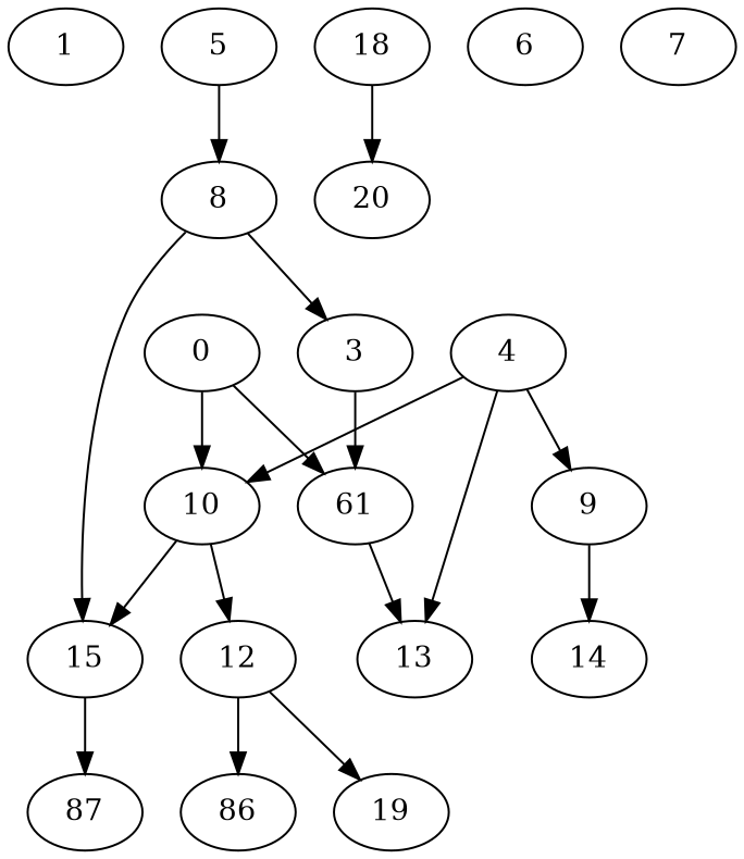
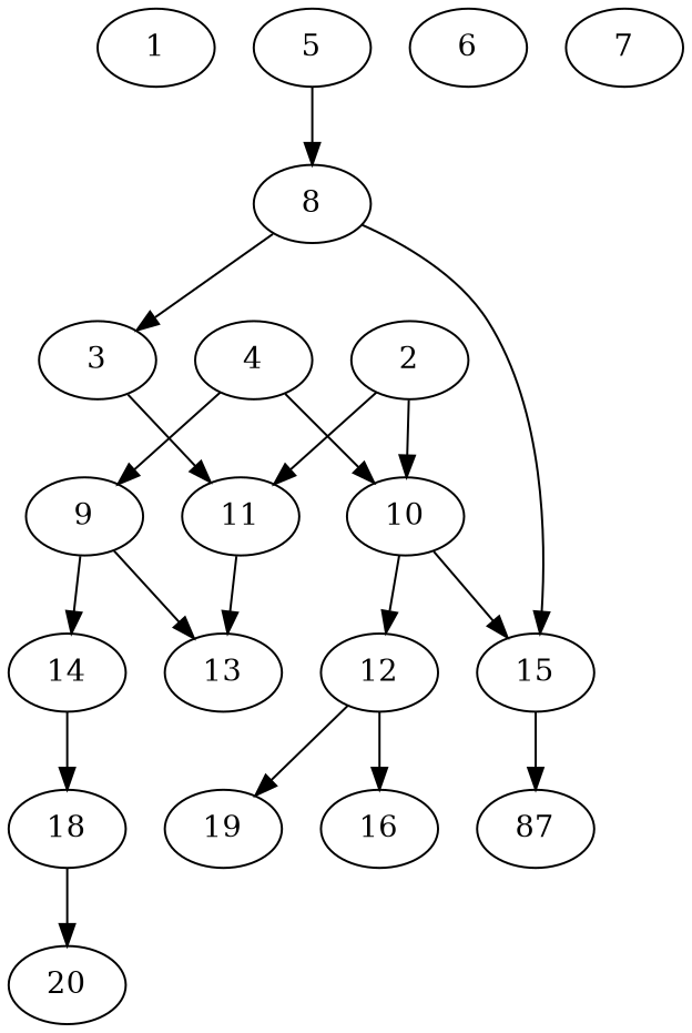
  digraph {
    node [alpha=0.20]
    1 [alpha=0.13 expect_size=24415232]
-   2 [alpha=0.10 expect_size=34535424 label=0]
+   2 [alpha=0.10 expect_size=34535424]
    10 [alpha=0.15 expect_size=31523840]
-   11 [alpha=0.07 expect_size=46474240 label=61]
+   11 [alpha=0.07 expect_size=46474240]
    15 [expect_size=10164224]
    12 [alpha=0.03 expect_size=30883840]
    13 [alpha=0.18 expect_size=7273472]
    n8 [alpha=0.02 expect_size=37145600 label=87]
    19 [alpha=0.14 expect_size=41474048]
-   16 [expect_size=20986880 label=86]
+   16 [expect_size=20986880]
    3 [alpha=0.19 expect_size=45310976]
    8 [alpha=0.14 expect_size=6672384]
    4 [alpha=0.02 expect_size=13510656]
    9 [alpha=0.10 expect_size=18428928]
    14 [expect_size=6085632]
    18 [alpha=0.08 expect_size=8271872]
    5 [alpha=0.05 expect_size=8580096]
    6 [alpha=0.07 expect_size=47285248]
    7 [alpha=0.08 expect_size=14878720]
    20 [alpha=0.04 expect_size=18736128]
    2 -> 10
    2 -> 11
    10 -> 15
    10 -> 12
    11 -> 13
    15 -> n8
    12 -> 19
    12 -> 16
    3 -> 11
    8 -> 15
    8 -> 3
    4 -> 10
    4 -> 9
-   4 -> 13
+   9 -> 13
    9 -> 14
+   14 -> 18
    18 -> 20
    5 -> 8
  }
